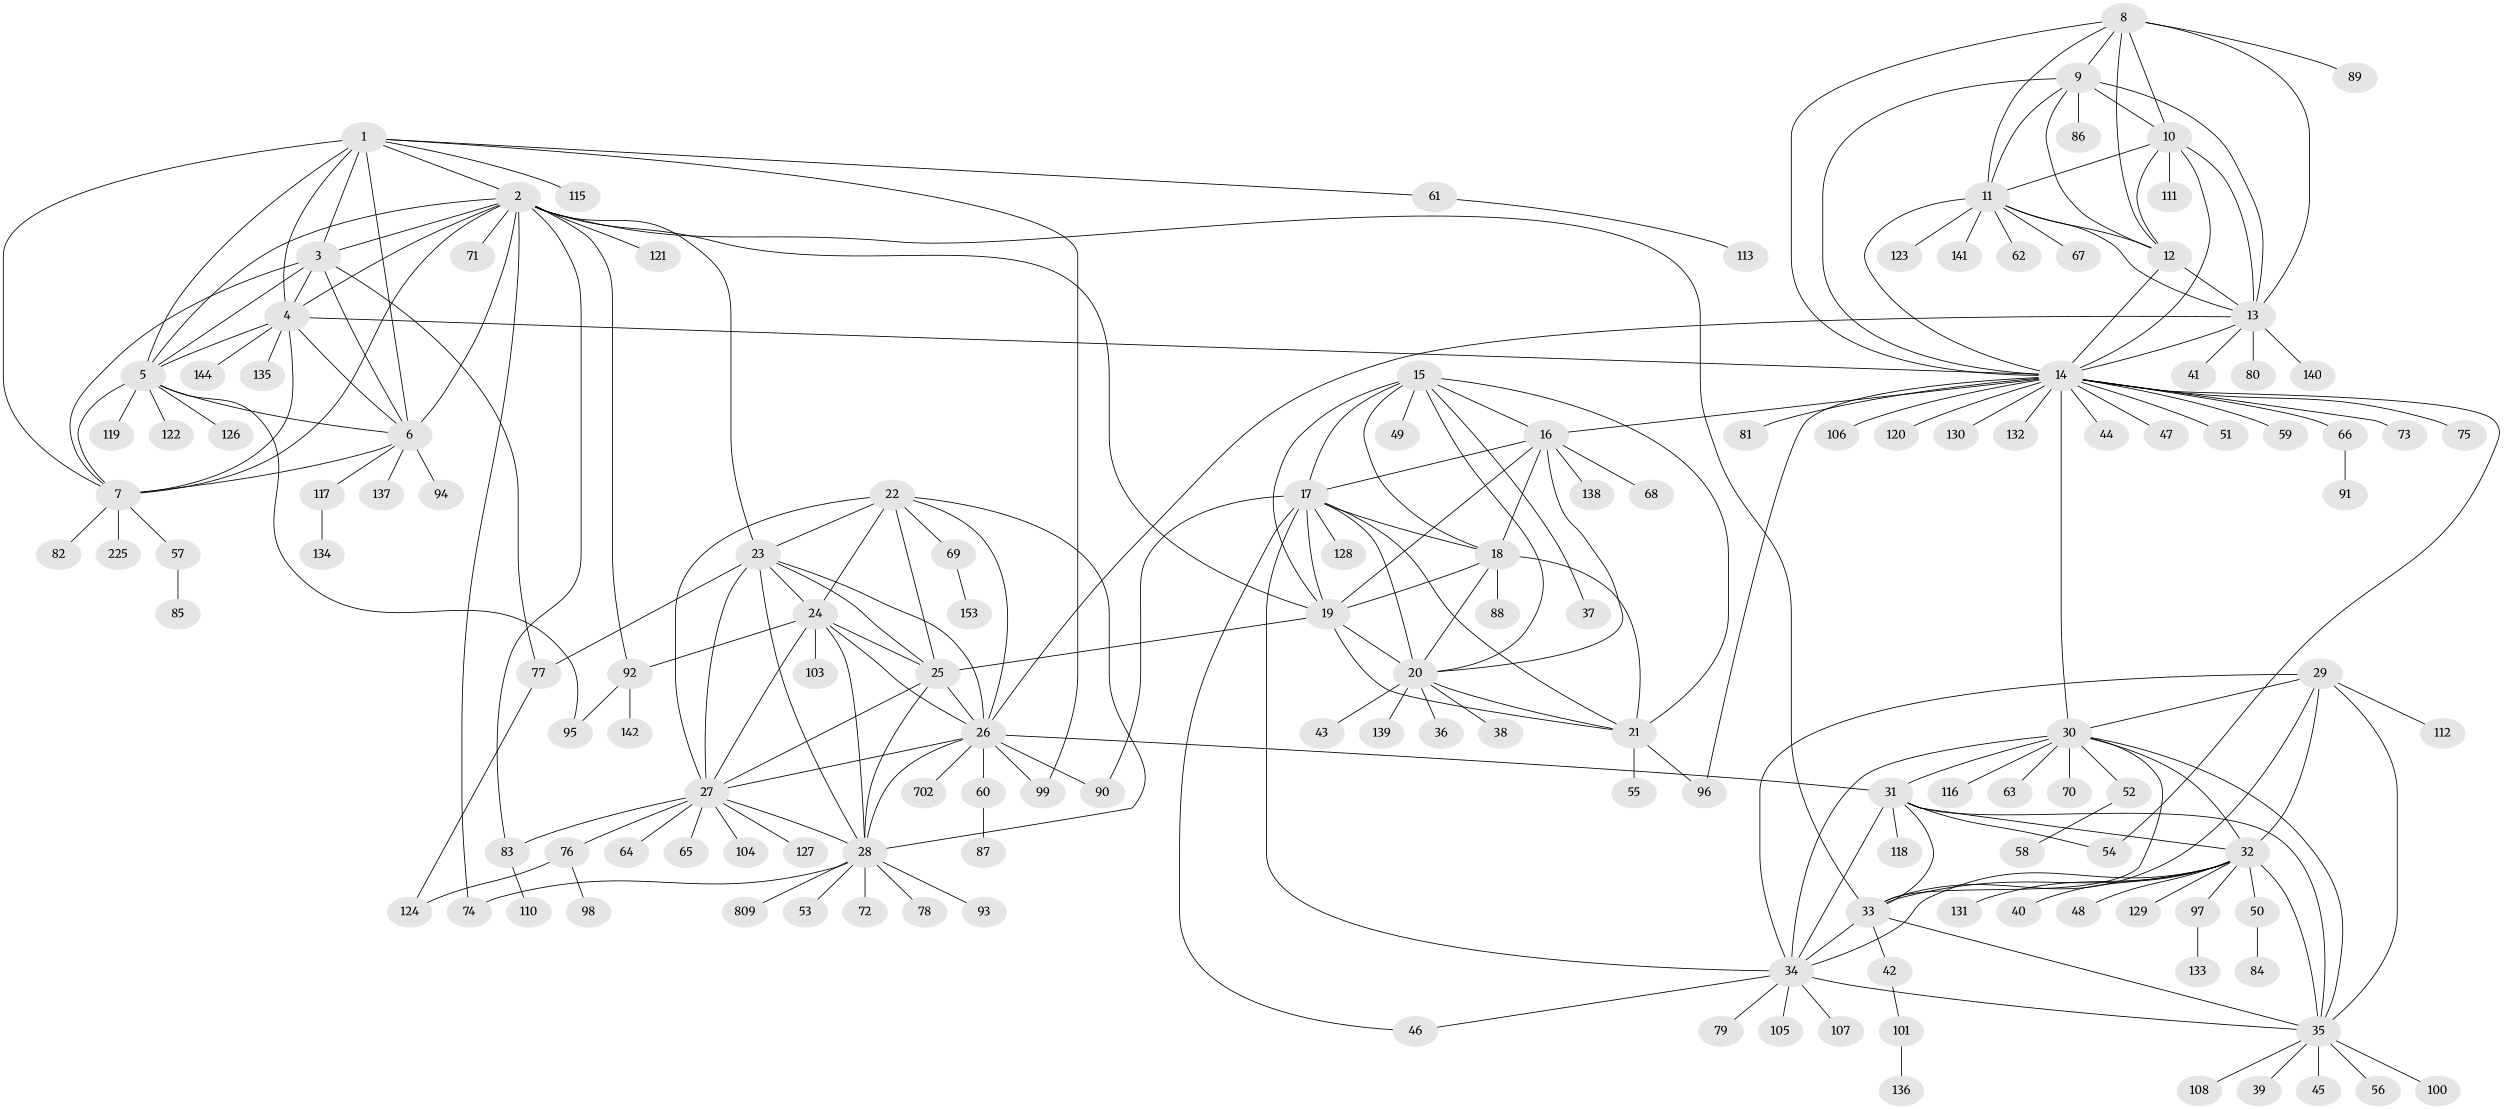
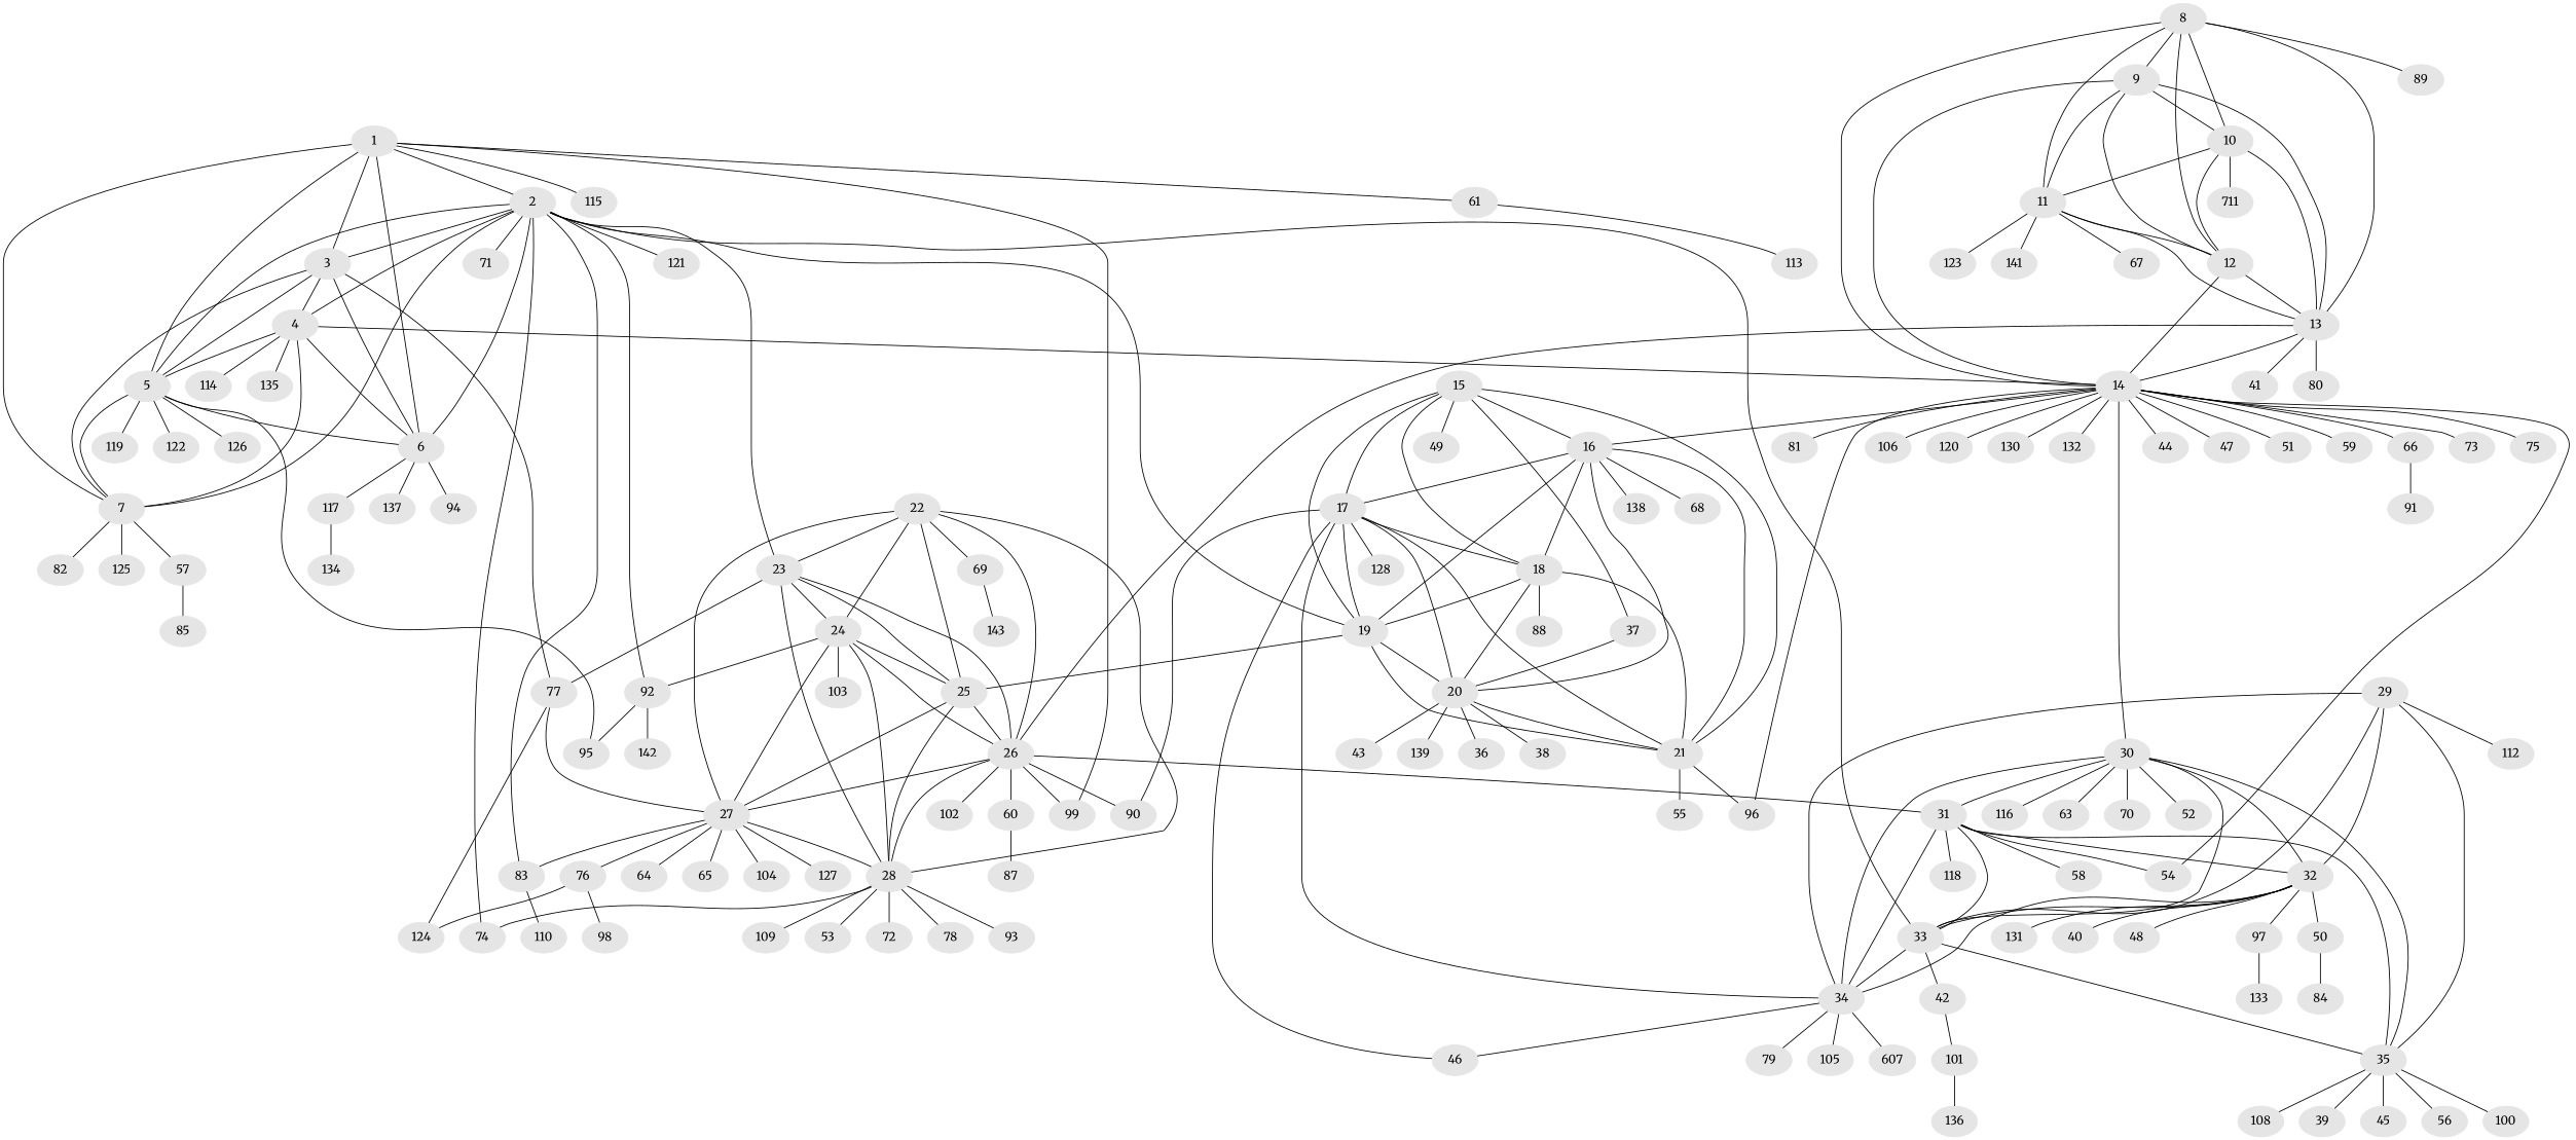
  graph {
    fontname=Merriweather
    node [color=gray90 fontname=Merriweather style=filled]
    edge [fontname=Merriweather]
    1
    2
    3
    4
    5
    6
    7
    61
    99
    115
    19
    23
    33
    71
    74
    83
    92
    121
    77
    14
-   114 [label=144]
+   114
    135
    95
    119
    122
    126
    94
    117
    137
    57
    82
-   125 [label=225]
+   125
    113
    20
    21
    25
    26
    24
    27
    28
    34
    35
    42
    110
    142
    124
    16
    30
    44
    47
    51
    54
    59
    66
    73
    75
    81
    96
    106
    120
    130
    132
    134
    85
    8
    9
    10
    11
    12
    13
    89
-   86
-   111
-   62
+   111 [label=711]
    67
    123
    141
    41
    80
-   140
    90
    31
    60
-   102 [label=702]
+   102
    17
    18
    68
    138
    32
    52
    63
    70
    116
    91
    15
    37
    49
    46
    128
    88
    36
    38
    43
    139
    55
    79
    105
-   107
+   107 [label=607]
    22
    69
    103
    64
    65
    76
    104
    127
    53
    72
    78
    93
-   109 [label=809]
-   143 [label=153]
+   109
+   143
    118
    87
    98
    29
    112
    40
    48
    50
    97
-   129
    131
    39
    45
    56
    100
    108
    58
    84
    133
    101
    136
    1 -- 2
    1 -- 3
-   1 -- 4
    1 -- 5
    1 -- 6
    1 -- 7
    1 -- 61
    1 -- 99
    1 -- 115
    2 -- 3
    2 -- 4
    2 -- 5
    2 -- 6
    2 -- 7
    2 -- 19
    2 -- 23
    2 -- 33
    2 -- 71
    2 -- 74
    2 -- 83
    2 -- 92
    2 -- 121
    3 -- 4
    3 -- 5
    3 -- 6
    3 -- 7
    3 -- 77
    4 -- 5
    4 -- 6
    4 -- 7
    4 -- 14
    4 -- 114
    4 -- 135
    5 -- 6
    5 -- 7
    5 -- 95
    5 -- 119
    5 -- 122
    5 -- 126
-   6 -- 7
    6 -- 94
    6 -- 117
    6 -- 137
    7 -- 57
    7 -- 82
    7 -- 125
    61 -- 113
    19 -- 20
    19 -- 21
    19 -- 25
    23 -- 77
    23 -- 25
    23 -- 26
    23 -- 24
-   23 -- 27
+   77 -- 27
    23 -- 28
    33 -- 34
    33 -- 35
    33 -- 42
    83 -- 110
    92 -- 95
    92 -- 142
    77 -- 124
    14 -- 16
    14 -- 30
    14 -- 44
    14 -- 47
    14 -- 51
    14 -- 54
    14 -- 59
    14 -- 66
    14 -- 73
    14 -- 75
    14 -- 81
    14 -- 96
    14 -- 106
    14 -- 120
    14 -- 130
    14 -- 132
    117 -- 134
    57 -- 85
    20 -- 21
    20 -- 36
    20 -- 38
    20 -- 43
    20 -- 139
    21 -- 96
    21 -- 55
    25 -- 26
    25 -- 27
    25 -- 28
    26 -- 99
    26 -- 27
    26 -- 28
    26 -- 90
    26 -- 31
    26 -- 60
    26 -- 102
    24 -- 92
    24 -- 25
    24 -- 26
    24 -- 27
    24 -- 28
    24 -- 103
    27 -- 83
    27 -- 28
    27 -- 64
    27 -- 65
    27 -- 76
    27 -- 104
    27 -- 127
    28 -- 74
    28 -- 53
    28 -- 72
    28 -- 78
    28 -- 93
    28 -- 109
-   34 -- 35
    34 -- 46
    34 -- 79
    34 -- 105
    34 -- 107
    35 -- 39
    35 -- 45
    35 -- 56
    35 -- 100
    35 -- 108
    42 -- 101
    16 -- 19
    16 -- 20
+   16 -- 21
    16 -- 17
    16 -- 18
    16 -- 68
    16 -- 138
    30 -- 33
    30 -- 34
    30 -- 35
    30 -- 31
    30 -- 32
    30 -- 52
    30 -- 63
    30 -- 70
    30 -- 116
    66 -- 91
    8 -- 14
    8 -- 9
    8 -- 10
    8 -- 11
    8 -- 12
    8 -- 13
    8 -- 89
    9 -- 14
    9 -- 10
    9 -- 11
    9 -- 12
    9 -- 13
-   9 -- 86
-   10 -- 14
    10 -- 11
    10 -- 12
    10 -- 13
    10 -- 111
-   11 -- 14
    11 -- 12
    11 -- 13
-   11 -- 62
    11 -- 67
    11 -- 123
    11 -- 141
    12 -- 14
    12 -- 13
    13 -- 14
    13 -- 26
    13 -- 41
    13 -- 80
-   13 -- 140
    31 -- 33
    31 -- 34
    31 -- 35
    31 -- 54
    31 -- 32
    31 -- 118
    60 -- 87
    17 -- 19
    17 -- 20
    17 -- 21
    17 -- 34
    17 -- 90
    17 -- 18
    17 -- 46
    17 -- 128
    18 -- 19
    18 -- 20
    18 -- 21
    18 -- 88
    32 -- 33
    32 -- 34
-   32 -- 35
    32 -- 40
    32 -- 48
    32 -- 50
    32 -- 97
-   32 -- 129
    32 -- 131
-   52 -- 58
+   31 -- 58
    15 -- 19
-   15 -- 20
+   37 -- 20
    15 -- 21
    15 -- 16
    15 -- 17
    15 -- 18
    15 -- 37
    15 -- 49
    22 -- 23
    22 -- 25
    22 -- 26
    22 -- 24
    22 -- 27
    22 -- 28
    22 -- 69
    69 -- 143
    76 -- 124
    76 -- 98
    29 -- 33
    29 -- 34
    29 -- 35
-   29 -- 30
    29 -- 32
    29 -- 112
    50 -- 84
    97 -- 133
    101 -- 136
  }
